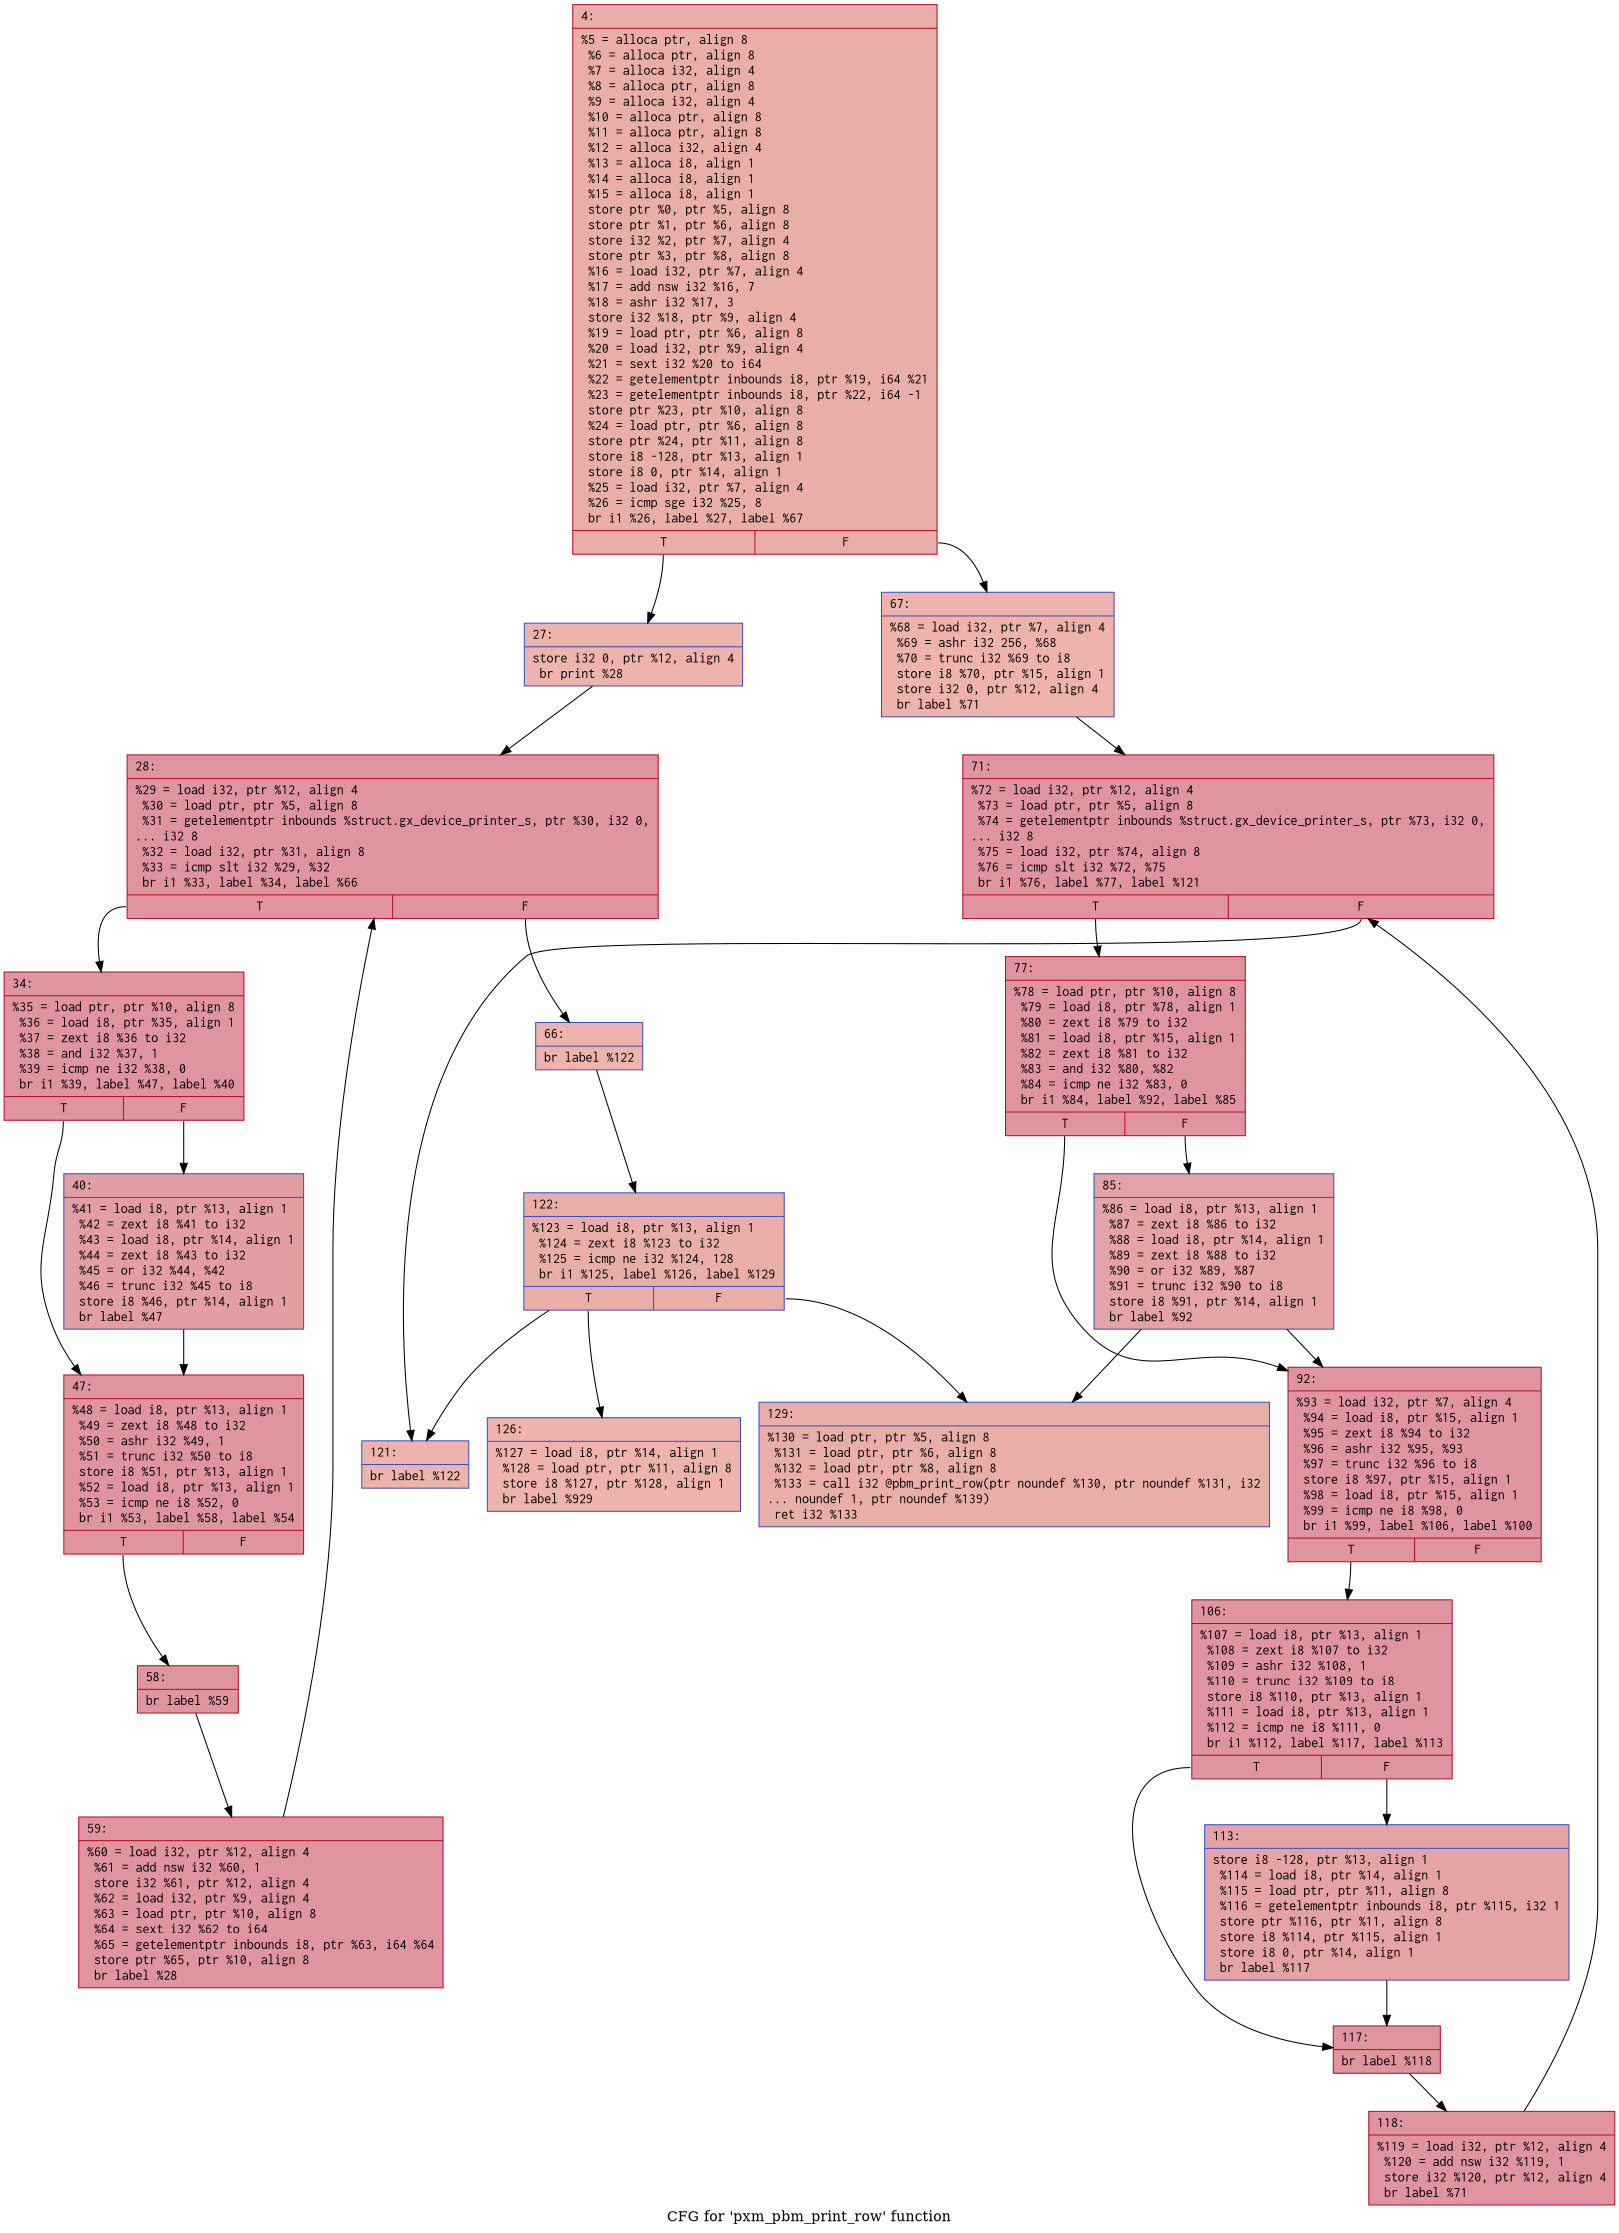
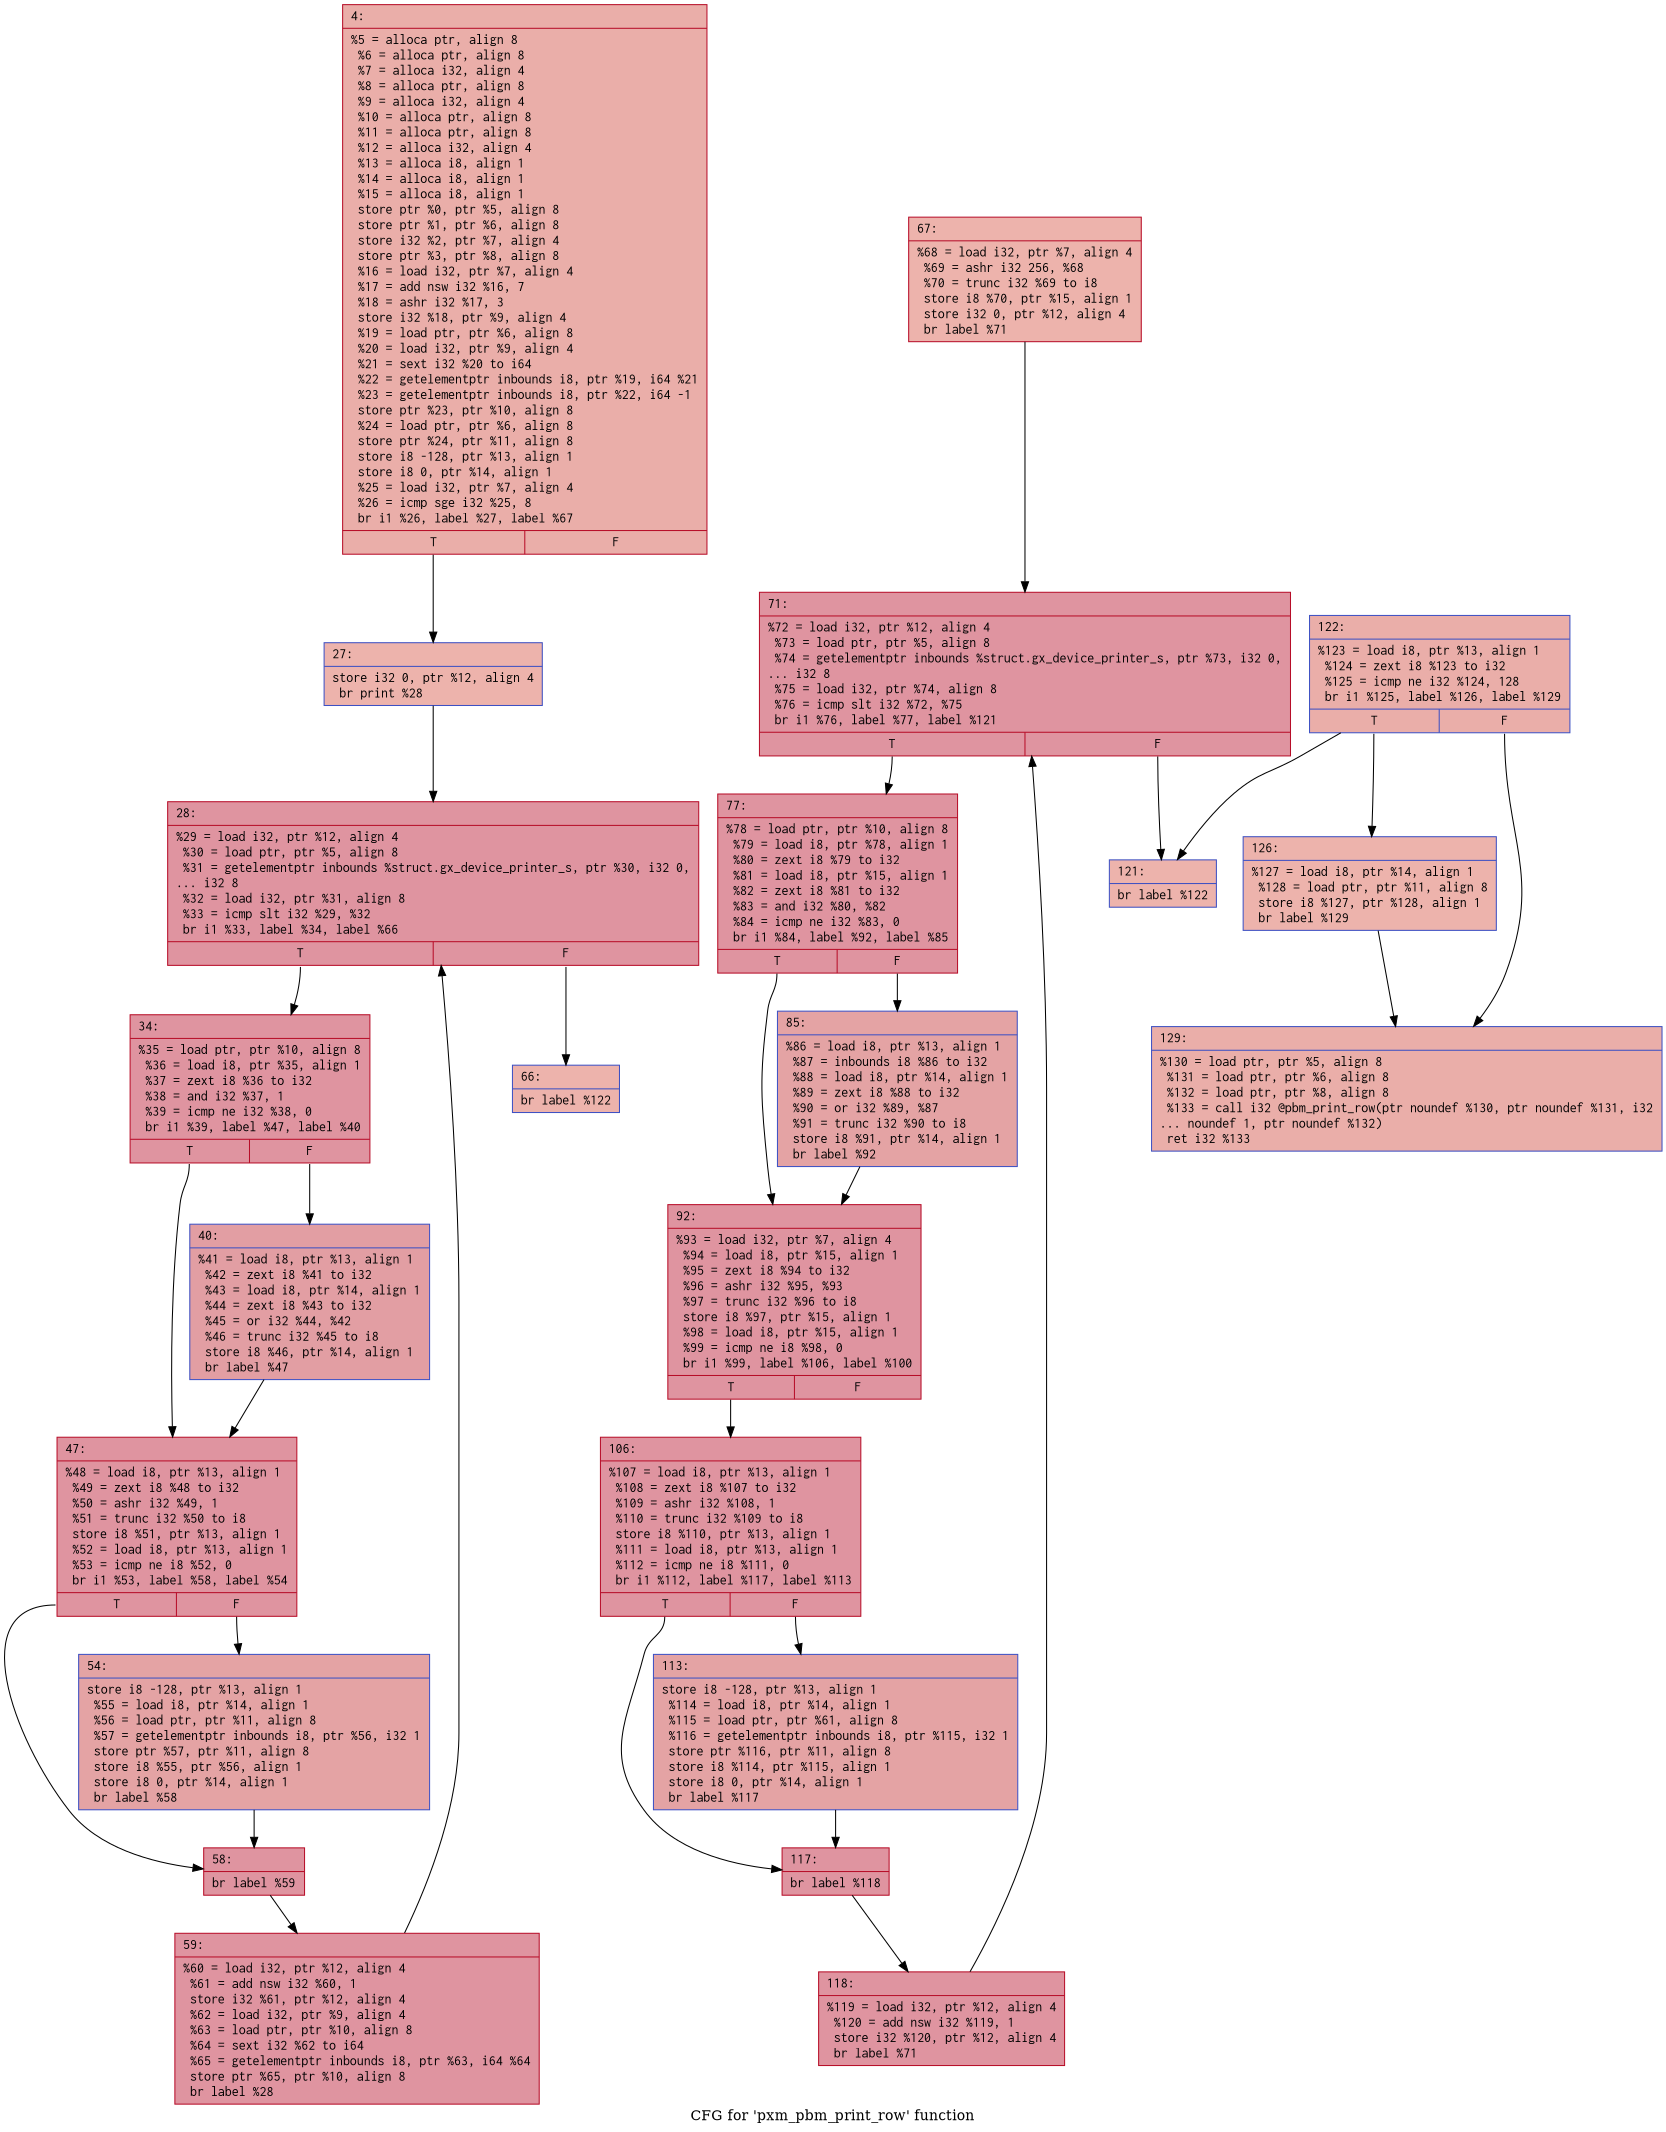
  digraph {
    label="CFG for 'pxm_pbm_print_row' function"
    node [color="#b70d28ff" fillcolor="#b70d2870" fontname=Courier shape=record style=filled]
    n1 [fillcolor="#d0473d70" label="{4:\l|  %5 = alloca ptr, align 8\l  %6 = alloca ptr, align 8\l  %7 = alloca i32, align 4\l  %8 = alloca ptr, align 8\l  %9 = alloca i32, align 4\l  %10 = alloca ptr, align 8\l  %11 = alloca ptr, align 8\l  %12 = alloca i32, align 4\l  %13 = alloca i8, align 1\l  %14 = alloca i8, align 1\l  %15 = alloca i8, align 1\l  store ptr %0, ptr %5, align 8\l  store ptr %1, ptr %6, align 8\l  store i32 %2, ptr %7, align 4\l  store ptr %3, ptr %8, align 8\l  %16 = load i32, ptr %7, align 4\l  %17 = add nsw i32 %16, 7\l  %18 = ashr i32 %17, 3\l  store i32 %18, ptr %9, align 4\l  %19 = load ptr, ptr %6, align 8\l  %20 = load i32, ptr %9, align 4\l  %21 = sext i32 %20 to i64\l  %22 = getelementptr inbounds i8, ptr %19, i64 %21\l  %23 = getelementptr inbounds i8, ptr %22, i64 -1\l  store ptr %23, ptr %10, align 8\l  %24 = load ptr, ptr %6, align 8\l  store ptr %24, ptr %11, align 8\l  store i8 -128, ptr %13, align 1\l  store i8 0, ptr %14, align 1\l  %25 = load i32, ptr %7, align 4\l  %26 = icmp sge i32 %25, 8\l  br i1 %26, label %27, label %67\l|{<s0>T|<s1>F}}"]
    n2 [color="#3d50c3ff" fillcolor="#d6524470" label="{27:\l|  store i32 0, ptr %12, align 4\l  br print %28\l}"]
-   n3 [color="#3d50c3ff" fillcolor="#d6524470" label="{67:\l|  %68 = load i32, ptr %7, align 4\l  %69 = ashr i32 256, %68\l  %70 = trunc i32 %69 to i8\l  store i8 %70, ptr %15, align 1\l  store i32 0, ptr %12, align 4\l  br label %71\l}"]
+   n3 [fillcolor="#d6524470" label="{67:\l|  %68 = load i32, ptr %7, align 4\l  %69 = ashr i32 256, %68\l  %70 = trunc i32 %69 to i8\l  store i8 %70, ptr %15, align 1\l  store i32 0, ptr %12, align 4\l  br label %71\l}"]
    n4 [label="{28:\l|  %29 = load i32, ptr %12, align 4\l  %30 = load ptr, ptr %5, align 8\l  %31 = getelementptr inbounds %struct.gx_device_printer_s, ptr %30, i32 0,\l... i32 8\l  %32 = load i32, ptr %31, align 8\l  %33 = icmp slt i32 %29, %32\l  br i1 %33, label %34, label %66\l|{<s0>T|<s1>F}}"]
    n5 [label="{71:\l|  %72 = load i32, ptr %12, align 4\l  %73 = load ptr, ptr %5, align 8\l  %74 = getelementptr inbounds %struct.gx_device_printer_s, ptr %73, i32 0,\l... i32 8\l  %75 = load i32, ptr %74, align 8\l  %76 = icmp slt i32 %72, %75\l  br i1 %76, label %77, label %121\l|{<s0>T|<s1>F}}"]
    n6 [label="{34:\l|  %35 = load ptr, ptr %10, align 8\l  %36 = load i8, ptr %35, align 1\l  %37 = zext i8 %36 to i32\l  %38 = and i32 %37, 1\l  %39 = icmp ne i32 %38, 0\l  br i1 %39, label %47, label %40\l|{<s0>T|<s1>F}}"]
    n7 [color="#3d50c3ff" fillcolor="#d6524470" label="{66:\l|  br label %122\l}"]
    n8 [label="{77:\l|  %78 = load ptr, ptr %10, align 8\l  %79 = load i8, ptr %78, align 1\l  %80 = zext i8 %79 to i32\l  %81 = load i8, ptr %15, align 1\l  %82 = zext i8 %81 to i32\l  %83 = and i32 %80, %82\l  %84 = icmp ne i32 %83, 0\l  br i1 %84, label %92, label %85\l|{<s0>T|<s1>F}}"]
    n9 [color="#3d50c3ff" fillcolor="#d6524470" label="{121:\l|  br label %122\l}"]
    n10 [label="{47:\l|  %48 = load i8, ptr %13, align 1\l  %49 = zext i8 %48 to i32\l  %50 = ashr i32 %49, 1\l  %51 = trunc i32 %50 to i8\l  store i8 %51, ptr %13, align 1\l  %52 = load i8, ptr %13, align 1\l  %53 = icmp ne i8 %52, 0\l  br i1 %53, label %58, label %54\l|{<s0>T|<s1>F}}"]
    n11 [color="#3d50c3ff" fillcolor="#be242e70" label="{40:\l|  %41 = load i8, ptr %13, align 1\l  %42 = zext i8 %41 to i32\l  %43 = load i8, ptr %14, align 1\l  %44 = zext i8 %43 to i32\l  %45 = or i32 %44, %42\l  %46 = trunc i32 %45 to i8\l  store i8 %46, ptr %14, align 1\l  br label %47\l}"]
    n12 [color="#3d50c3ff" fillcolor="#d0473d70" label="{122:\l|  %123 = load i8, ptr %13, align 1\l  %124 = zext i8 %123 to i32\l  %125 = icmp ne i32 %124, 128\l  br i1 %125, label %126, label %129\l|{<s0>T|<s1>F}}"]
    n13 [label="{58:\l|  br label %59\l}"]
-   n15 [color="#3d50c3ff" fillcolor="#d6524470" label="{126:\l|  %127 = load i8, ptr %14, align 1\l  %128 = load ptr, ptr %11, align 8\l  store i8 %127, ptr %128, align 1\l  br label %929\l}"]
-   n16 [color="#3d50c3ff" fillcolor="#d0473d70" label="{129:\l|  %130 = load ptr, ptr %5, align 8\l  %131 = load ptr, ptr %6, align 8\l  %132 = load ptr, ptr %8, align 8\l  %133 = call i32 @pbm_print_row(ptr noundef %130, ptr noundef %131, i32\l... noundef 1, ptr noundef %139)\l  ret i32 %133\l}"]
+   n14 [color="#3d50c3ff" fillcolor="#c32e3170" label="{54:\l|  store i8 -128, ptr %13, align 1\l  %55 = load i8, ptr %14, align 1\l  %56 = load ptr, ptr %11, align 8\l  %57 = getelementptr inbounds i8, ptr %56, i32 1\l  store ptr %57, ptr %11, align 8\l  store i8 %55, ptr %56, align 1\l  store i8 0, ptr %14, align 1\l  br label %58\l}"]
+   n15 [color="#3d50c3ff" fillcolor="#d6524470" label="{126:\l|  %127 = load i8, ptr %14, align 1\l  %128 = load ptr, ptr %11, align 8\l  store i8 %127, ptr %128, align 1\l  br label %129\l}"]
+   n16 [color="#3d50c3ff" fillcolor="#d0473d70" label="{129:\l|  %130 = load ptr, ptr %5, align 8\l  %131 = load ptr, ptr %6, align 8\l  %132 = load ptr, ptr %8, align 8\l  %133 = call i32 @pbm_print_row(ptr noundef %130, ptr noundef %131, i32\l... noundef 1, ptr noundef %132)\l  ret i32 %133\l}"]
    n17 [label="{59:\l|  %60 = load i32, ptr %12, align 4\l  %61 = add nsw i32 %60, 1\l  store i32 %61, ptr %12, align 4\l  %62 = load i32, ptr %9, align 4\l  %63 = load ptr, ptr %10, align 8\l  %64 = sext i32 %62 to i64\l  %65 = getelementptr inbounds i8, ptr %63, i64 %64\l  store ptr %65, ptr %10, align 8\l  br label %28\l}"]
    n18 [label="{92:\l|  %93 = load i32, ptr %7, align 4\l  %94 = load i8, ptr %15, align 1\l  %95 = zext i8 %94 to i32\l  %96 = ashr i32 %95, %93\l  %97 = trunc i32 %96 to i8\l  store i8 %97, ptr %15, align 1\l  %98 = load i8, ptr %15, align 1\l  %99 = icmp ne i8 %98, 0\l  br i1 %99, label %106, label %100\l|{<s0>T|<s1>F}}"]
-   n19 [color="#3d50c3ff" fillcolor="#c32e3170" label="{85:\l|  %86 = load i8, ptr %13, align 1\l  %87 = zext i8 %86 to i32\l  %88 = load i8, ptr %14, align 1\l  %89 = zext i8 %88 to i32\l  %90 = or i32 %89, %87\l  %91 = trunc i32 %90 to i8\l  store i8 %91, ptr %14, align 1\l  br label %92\l}"]
+   n19 [color="#3d50c3ff" fillcolor="#c32e3170" label="{85:\l|  %86 = load i8, ptr %13, align 1\l  %87 = inbounds i8 %86 to i32\l  %88 = load i8, ptr %14, align 1\l  %89 = zext i8 %88 to i32\l  %90 = or i32 %89, %87\l  %91 = trunc i32 %90 to i8\l  store i8 %91, ptr %14, align 1\l  br label %92\l}"]
    n20 [label="{106:\l|  %107 = load i8, ptr %13, align 1\l  %108 = zext i8 %107 to i32\l  %109 = ashr i32 %108, 1\l  %110 = trunc i32 %109 to i8\l  store i8 %110, ptr %13, align 1\l  %111 = load i8, ptr %13, align 1\l  %112 = icmp ne i8 %111, 0\l  br i1 %112, label %117, label %113\l|{<s0>T|<s1>F}}"]
    n21 [label="{117:\l|  br label %118\l}"]
-   n22 [color="#3d50c3ff" fillcolor="#c32e3170" label="{113:\l|  store i8 -128, ptr %13, align 1\l  %114 = load i8, ptr %14, align 1\l  %115 = load ptr, ptr %11, align 8\l  %116 = getelementptr inbounds i8, ptr %115, i32 1\l  store ptr %116, ptr %11, align 8\l  store i8 %114, ptr %115, align 1\l  store i8 0, ptr %14, align 1\l  br label %117\l}"]
+   n22 [color="#3d50c3ff" fillcolor="#c32e3170" label="{113:\l|  store i8 -128, ptr %13, align 1\l  %114 = load i8, ptr %14, align 1\l  %115 = load ptr, ptr %61, align 8\l  %116 = getelementptr inbounds i8, ptr %115, i32 1\l  store ptr %116, ptr %11, align 8\l  store i8 %114, ptr %115, align 1\l  store i8 0, ptr %14, align 1\l  br label %117\l}"]
    n23 [label="{118:\l|  %119 = load i32, ptr %12, align 4\l  %120 = add nsw i32 %119, 1\l  store i32 %120, ptr %12, align 4\l  br label %71\l}"]
    n1 -> n2 [tailport=s0]
-   n1 -> n3 [tailport=s1]
    n2 -> n4
    n3 -> n5
    n4 -> n6 [tailport=s0]
    n4 -> n7 [tailport=s1]
    n5 -> n8 [tailport=s0]
    n5 -> n9 [tailport=s1]
    n6 -> n10 [tailport=s0]
    n6 -> n11 [tailport=s1]
-   n7 -> n12
    n8 -> n18 [tailport=s0]
    n8 -> n19 [tailport=s1]
    n10 -> n13 [tailport=s0]
+   n10 -> n14 [tailport=s1]
    n11 -> n10
    n12 -> n9
    n12 -> n15 [tailport=s0]
    n12 -> n16 [tailport=s1]
    n13 -> n17
-   n19 -> n16
+   n14 -> n13
+   n15 -> n16
    n17 -> n4
    n18 -> n20 [tailport=s0]
    n19 -> n18
    n20 -> n21 [tailport=s0]
    n20 -> n22 [tailport=s1]
    n21 -> n23
    n22 -> n21
    n23 -> n5
  }
